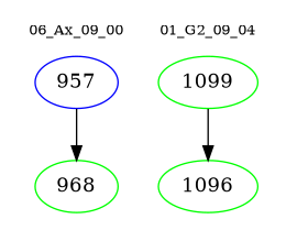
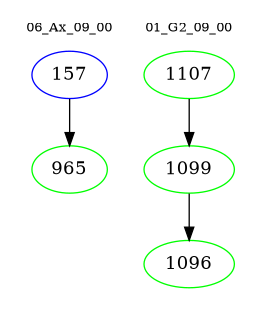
  digraph {
    node [color=green]
    edge [color=black]
-   n1 [color=blue label=957]
-   n2 [label=968]
+   n1 [color=blue label=157]
+   n2 [label=965]
+   n3 [label=1107]
    n4 [label=1099]
    n5 [label=1096]
    subgraph cluster_1 {
      color=white
      fontsize=10
      label="06_Ax_09_00"
      n1
      n2
    }
    subgraph cluster_2 {
      color=white
      fontsize=10
-     label="01_G2_09_04"
+     label="01_G2_09_00"
+     n3
      n4
      n5
    }
    n1 -> n2
+   n3 -> n4
    n4 -> n5
  }
